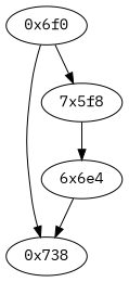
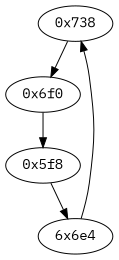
  strict digraph {
    "edge"="{}"
    file="/Users/mark/Documents//论文//第二篇论文//2018-08-24交论文后的备份/2019/CFG/basic-algorithms/factorialrec/1528_recovered.dot"
    fontname="IBM Plex Mono"
    "graph"="{u'file': u'/Users/mark/Documents//\u8bba\u6587//\u7b2c\u4e8c\u7bc7\u8bba\u6587//2018-08-24\u4ea4\u8bba\u6587\u540e\u7684\u5907\u4efd/2019/CFG/basic-algorithms/factorialrec/1528_recovered.dot'}"
    "node"="{u'opcode': u''}"
    node [fontname="IBM Plex Mono"]
    edge [fontname="IBM Plex Mono"]
    "0x738" [opcode="[u'mov', u'sub', u'pop']"]
    "0x6f0" [opcode="[u'ldr', u'ldrb', u'str', u'ldr', u'b']"]
-   "0x5f8" [opcode="[u'push', u'add', u'sub', u'mov', u'ldr', u'mov', u'ldr', u'ldr', u'add', u'b']" label="7x5f8"]
+   "0x5f8" [opcode="[u'push', u'add', u'sub', u'mov', u'ldr', u'mov', u'ldr', u'ldr', u'add', u'b']"]
    n4 [label="6x6e4" opcode="[u'mov', u'mov', u'b']"]
-   "0x6f0" -> "0x738"
+   "0x738" -> "0x6f0"
    "0x6f0" -> "0x5f8"
    "0x5f8" -> n4
    n4 -> "0x738"
  }
